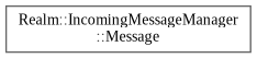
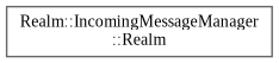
  digraph {
    rankdir=TB
    fontname="Liberation Serif"
-   n1 [color=grey40 fillcolor=white fontname="Liberation Serif" fontsize=10 height=0.2 label="Realm::IncomingMessageManager\l::Message" shape=box style=filled width=0.4]
+   n1 [color=grey40 fillcolor=white fontname="Liberation Serif" fontsize=10 height=0.2 label="Realm::IncomingMessageManager\l::Realm" shape=box style=filled width=0.4]
  }
